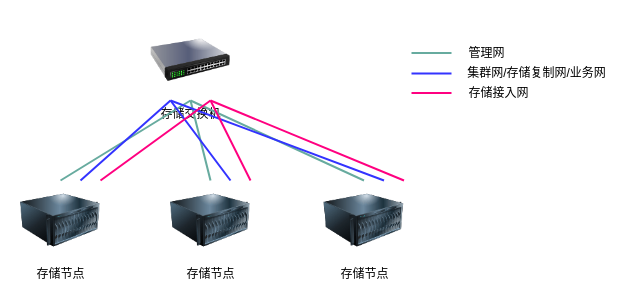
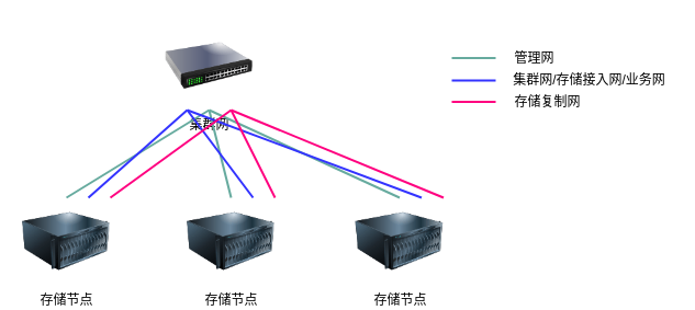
  <mxCell id="0" />
  <mxCell id="1" parent="0" />
  <mxCell id="2" value="存储节点" style="image;html=1;image=img/lib/clip_art/computers/Server_128x128.png;strokeWidth=2;" vertex="1" parent="1"><mxGeometry x="20" y="180" width="80" height="80" as="geometry" /></mxCell>
  <mxCell id="3" value="存储节点" style="image;html=1;image=img/lib/clip_art/computers/Server_128x128.png;strokeWidth=2;" vertex="1" parent="1"><mxGeometry x="170" y="180" width="80" height="80" as="geometry" /></mxCell>
  <mxCell id="4" value="存储节点" style="image;html=1;image=img/lib/clip_art/computers/Server_128x128.png;strokeWidth=2;" vertex="1" parent="1"><mxGeometry x="323.5" y="180" width="80" height="80" as="geometry" /></mxCell>
- <mxCell id="5" value="存储交换机" style="image;html=1;image=img/lib/clip_art/networking/Switch_128x128.png;strokeWidth=2;" vertex="1" parent="1"><mxGeometry x="150" y="20" width="80" height="80" as="geometry" /></mxCell>
+ <mxCell id="5" value="集群网" style="image;html=1;image=img/lib/clip_art/networking/Switch_128x128.png;strokeWidth=2;" vertex="1" parent="1"><mxGeometry x="150" y="20" width="80" height="80" as="geometry" /></mxCell>
  <mxCell id="6" value="" style="endArrow=none;html=1;rounded=0;strokeColor=#3333FF;strokeWidth=2;" edge="1" parent="1"><mxGeometry width="50" height="50" relative="1" as="geometry"><mxPoint x="411" y="73" as="sourcePoint" /><mxPoint x="451" y="73" as="targetPoint" /></mxGeometry></mxCell>
- <mxCell id="7" value="集群网/存储复制网/业务网" style="text;html=1;align=center;verticalAlign=middle;resizable=0;points=[];autosize=1;strokeColor=none;fillColor=none;strokeWidth=2;" vertex="1" parent="1"><mxGeometry x="461" y="63" width="150" height="20" as="geometry" /></mxCell>
+ <mxCell id="7" value="集群网/存储接入网/业务网" style="text;html=1;align=center;verticalAlign=middle;resizable=0;points=[];autosize=1;strokeColor=none;fillColor=none;strokeWidth=2;" vertex="1" parent="1"><mxGeometry x="461" y="63" width="150" height="20" as="geometry" /></mxCell>
  <mxCell id="8" value="管理网" style="text;html=1;align=center;verticalAlign=middle;resizable=0;points=[];autosize=1;strokeColor=none;fillColor=none;strokeWidth=2;" vertex="1" parent="1"><mxGeometry x="461" y="43" width="50" height="20" as="geometry" /></mxCell>
  <mxCell id="9" value="" style="endArrow=none;html=1;rounded=0;strokeColor=#67AB9F;strokeWidth=2;" edge="1" parent="1"><mxGeometry width="50" height="50" relative="1" as="geometry"><mxPoint x="411" y="52.5" as="sourcePoint" /><mxPoint x="451" y="52.5" as="targetPoint" /></mxGeometry></mxCell>
  <mxCell id="10" value="" style="endArrow=none;html=1;rounded=0;strokeColor=#FF0080;strokeWidth=2;" edge="1" parent="1"><mxGeometry width="50" height="50" relative="1" as="geometry"><mxPoint x="411" y="92.5" as="sourcePoint" /><mxPoint x="451" y="92.5" as="targetPoint" /></mxGeometry></mxCell>
- <mxCell id="11" value="存储接入网" style="text;html=1;align=center;verticalAlign=middle;resizable=0;points=[];autosize=1;strokeColor=none;fillColor=none;strokeWidth=2;" vertex="1" parent="1"><mxGeometry x="458" y="83" width="80" height="20" as="geometry" /></mxCell>
+ <mxCell id="11" value="存储复制网" style="text;html=1;align=center;verticalAlign=middle;resizable=0;points=[];autosize=1;strokeColor=none;fillColor=none;strokeWidth=2;" vertex="1" parent="1"><mxGeometry x="458" y="83" width="80" height="20" as="geometry" /></mxCell>
  <mxCell id="12" value="" style="endArrow=none;html=1;rounded=0;strokeColor=#67AB9F;strokeWidth=2;entryX=0.5;entryY=1;entryDx=0;entryDy=0;exitX=0.5;exitY=0;exitDx=0;exitDy=0;" edge="1" parent="1" source="2" target="5"><mxGeometry width="50" height="50" relative="1" as="geometry"><mxPoint x="60" y="150" as="sourcePoint" /><mxPoint x="100" y="150" as="targetPoint" /></mxGeometry></mxCell>
  <mxCell id="13" value="" style="endArrow=none;html=1;rounded=0;strokeColor=#67AB9F;strokeWidth=2;entryX=0.5;entryY=1;entryDx=0;entryDy=0;exitX=0.5;exitY=0;exitDx=0;exitDy=0;" edge="1" parent="1" source="3" target="5"><mxGeometry width="50" height="50" relative="1" as="geometry"><mxPoint x="104.667" y="180" as="sourcePoint" /><mxPoint x="165.333" y="110" as="targetPoint" /><Array as="points" /></mxGeometry></mxCell>
  <mxCell id="14" value="" style="endArrow=none;html=1;rounded=0;strokeColor=#67AB9F;strokeWidth=2;entryX=0.5;entryY=1;entryDx=0;entryDy=0;exitX=0.5;exitY=0;exitDx=0;exitDy=0;" edge="1" parent="1" source="4" target="5"><mxGeometry width="50" height="50" relative="1" as="geometry"><mxPoint x="220" y="190" as="sourcePoint" /><mxPoint x="200" y="110" as="targetPoint" /><Array as="points" /></mxGeometry></mxCell>
  <mxCell id="15" value="" style="endArrow=none;html=1;rounded=0;strokeColor=#3333FF;strokeWidth=2;entryX=0.25;entryY=1;entryDx=0;entryDy=0;exitX=0.75;exitY=0;exitDx=0;exitDy=0;" edge="1" parent="1" source="2" target="5"><mxGeometry width="50" height="50" relative="1" as="geometry"><mxPoint x="480" y="83" as="sourcePoint" /><mxPoint x="520" y="83" as="targetPoint" /></mxGeometry></mxCell>
  <mxCell id="16" value="" style="endArrow=none;html=1;rounded=0;strokeColor=#3333FF;strokeWidth=2;entryX=0.25;entryY=1;entryDx=0;entryDy=0;exitX=0.75;exitY=0;exitDx=0;exitDy=0;" edge="1" parent="1" source="3" target="5"><mxGeometry width="50" height="50" relative="1" as="geometry"><mxPoint x="90" y="190" as="sourcePoint" /><mxPoint x="180" y="110" as="targetPoint" /></mxGeometry></mxCell>
  <mxCell id="17" value="" style="endArrow=none;html=1;rounded=0;strokeColor=#3333FF;strokeWidth=2;exitX=0.75;exitY=0;exitDx=0;exitDy=0;" edge="1" parent="1" source="4"><mxGeometry width="50" height="50" relative="1" as="geometry"><mxPoint x="240" y="190" as="sourcePoint" /><mxPoint x="170" y="100" as="targetPoint" /></mxGeometry></mxCell>
  <mxCell id="18" value="" style="endArrow=none;html=1;rounded=0;strokeColor=#FF0080;strokeWidth=2;exitX=0.75;exitY=1;exitDx=0;exitDy=0;entryX=1;entryY=0;entryDx=0;entryDy=0;" edge="1" parent="1" source="5" target="2"><mxGeometry width="50" height="50" relative="1" as="geometry"><mxPoint x="480" y="102.5" as="sourcePoint" /><mxPoint x="520" y="102.5" as="targetPoint" /></mxGeometry></mxCell>
  <mxCell id="19" value="" style="endArrow=none;html=1;rounded=0;strokeColor=#FF0080;strokeWidth=2;entryX=1;entryY=0;entryDx=0;entryDy=0;" edge="1" parent="1" target="3"><mxGeometry width="50" height="50" relative="1" as="geometry"><mxPoint x="210" y="100" as="sourcePoint" /><mxPoint x="110" y="190" as="targetPoint" /></mxGeometry></mxCell>
  <mxCell id="20" value="" style="endArrow=none;html=1;rounded=0;strokeColor=#FF0080;strokeWidth=2;entryX=1;entryY=0;entryDx=0;entryDy=0;" edge="1" parent="1" target="4"><mxGeometry width="50" height="50" relative="1" as="geometry"><mxPoint x="210" y="100" as="sourcePoint" /><mxPoint x="260" y="190" as="targetPoint" /></mxGeometry></mxCell>
